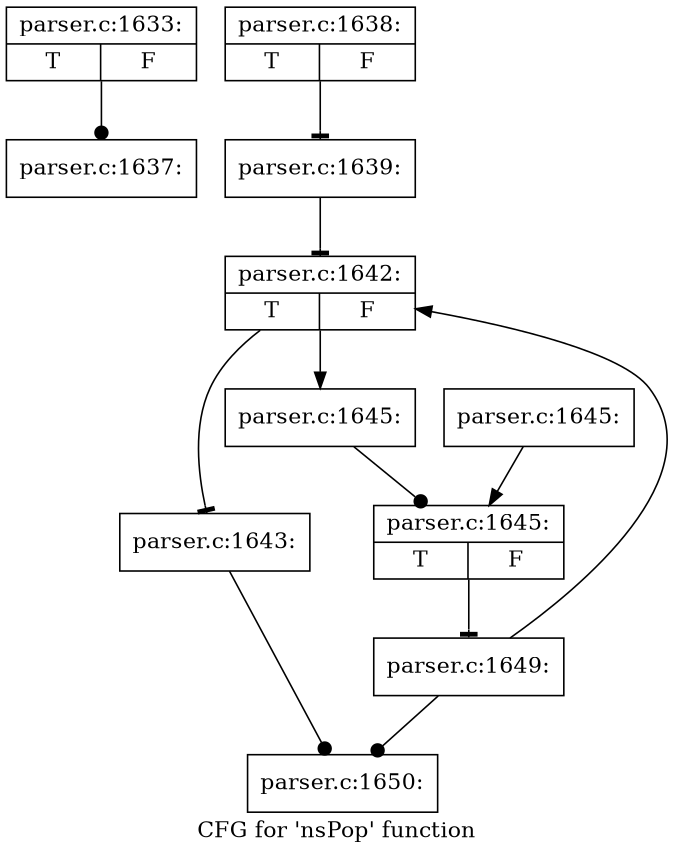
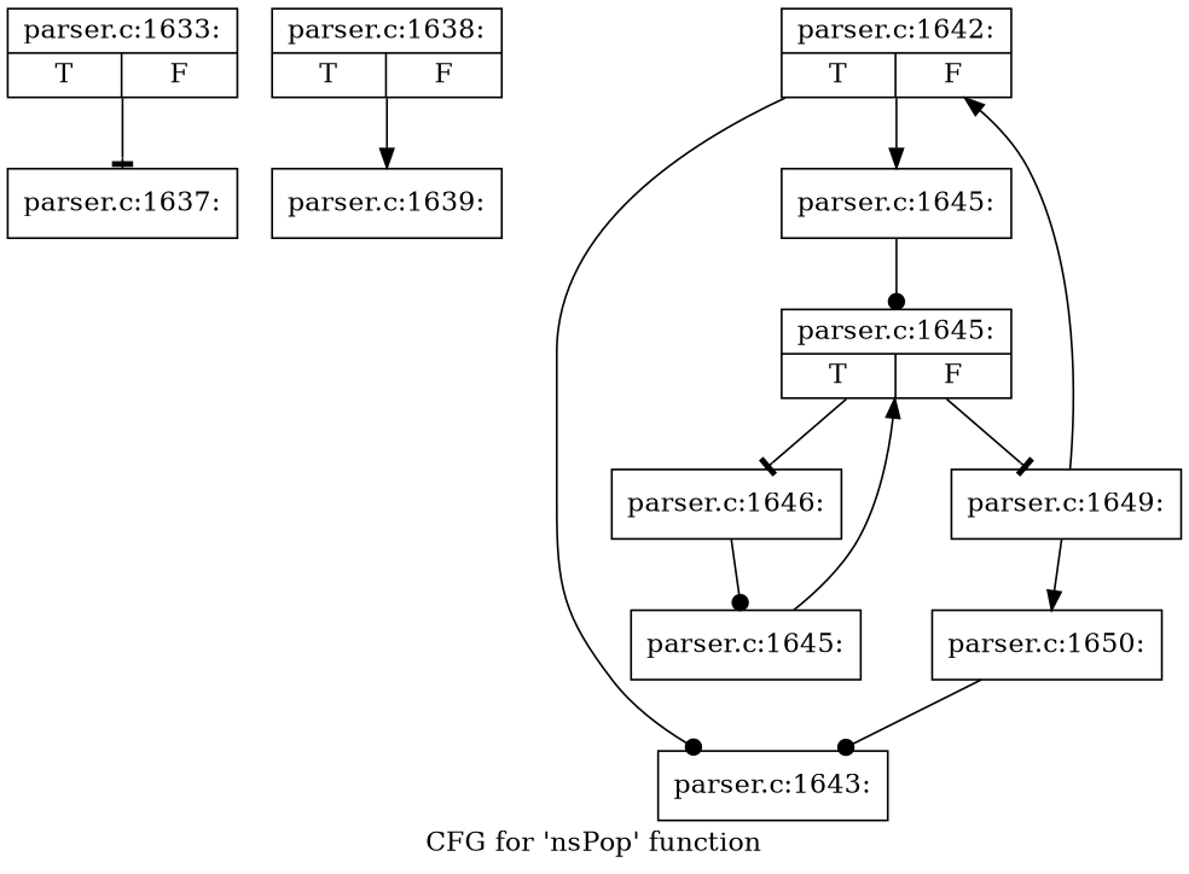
  digraph {
    label="CFG for 'nsPop' function"
    node [shape=record]
    edge [arrowhead=dot]
    n1 [label="{parser.c:1633:|{<s0>T|<s1>F}}"]
    n2 [label="{parser.c:1637:}"]
    n3 [label="{parser.c:1638:|{<s0>T|<s1>F}}"]
    n4 [label="{parser.c:1639:}"]
    n5 [label="{parser.c:1650:}"]
    n6 [label="{parser.c:1642:|{<s0>T|<s1>F}}"]
    n7 [label="{parser.c:1643:}"]
    n8 [label="{parser.c:1645:}"]
    n9 [label="{parser.c:1645:|{<s0>T|<s1>F}}"]
+   n10 [label="{parser.c:1646:}"]
    n11 [label="{parser.c:1649:}"]
    n12 [label="{parser.c:1645:}"]
-   n1 -> n2
-   n3 -> n4 [arrowhead=tee]
-   n4 -> n6 [arrowhead=tee]
-   n6 -> n7 [arrowhead=tee]
+   n1 -> n2 [arrowhead=tee]
+   n3 -> n4 [arrowhead=normal]
+   n6 -> n7
    n6 -> n8 [arrowhead=normal]
-   n7 -> n5
+   n5 -> n7
    n8 -> n9
+   n9 -> n10 [arrowhead=tee]
    n9 -> n11 [arrowhead=tee]
-   n11 -> n5
+   n10 -> n12
+   n11 -> n5 [arrowhead=normal]
    n11 -> n6 [arrowhead=normal]
    n12 -> n9 [arrowhead=normal]
  }
